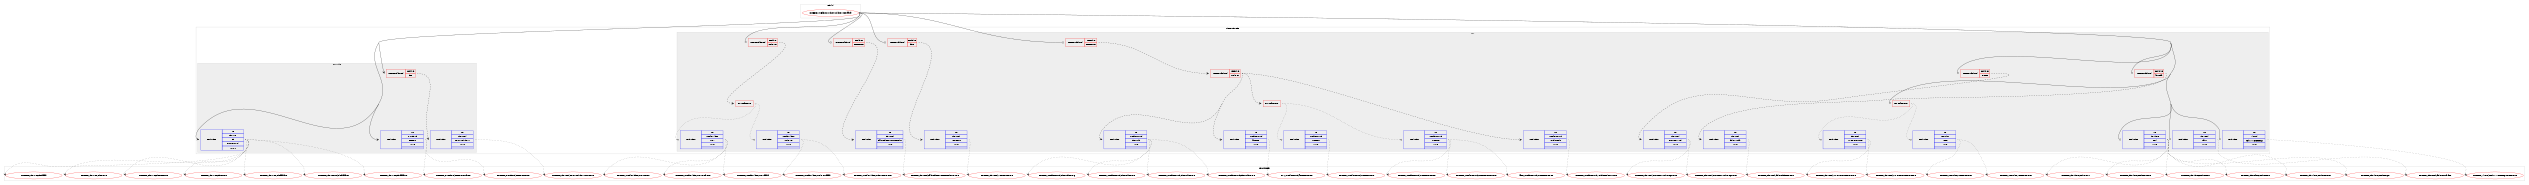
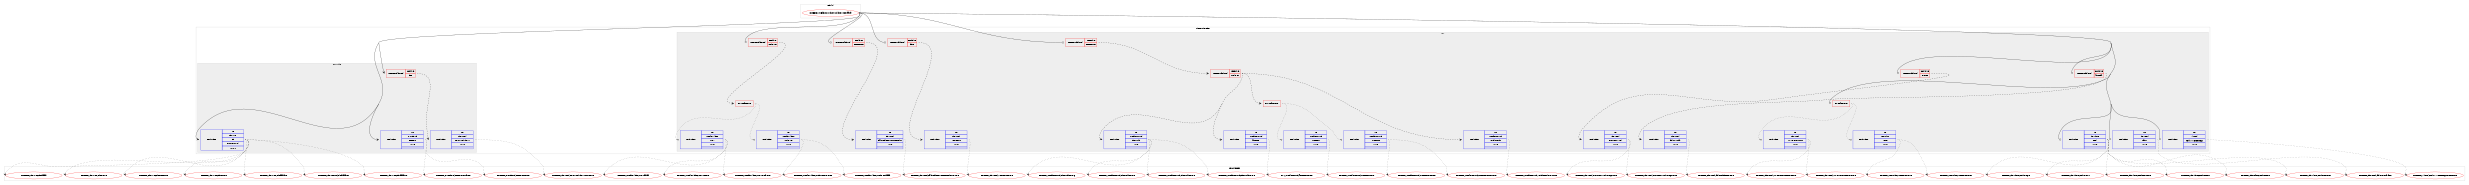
  digraph {
    compound=true
    concentrate=true
    fontname=Helvetica
    fontsize=10
    newrank=true
    rankdir=TB
    ranksep=1.5
    node [color=red fontname=Helvetica fontsize=10]
    edge [arrowhead=vee headport=w style=dotted tailport=e weight=100]
    n1 [label="portage://media-sound/gmusicbrowser-9919" width=4]
    n2 [color=blue label=<<TABLE BORDER="0" CELLBORDER="1" CELLSPACING="0" CELLPADDING="4" WIDTH="220"><TR><TD ROWSPAN="6" CELLPADDING="30">pack_dep</TD></TR><TR><TD WIDTH="110">no</TD></TR><TR><TD>dev-perl</TD></TR><TR><TD>Text-Markdown</TD></TR><TR><TD>none</TD></TR><TR><TD></TD></TR></TABLE>> shape=none]
    n3 [label=<<TABLE BORDER="0" CELLBORDER="1" CELLSPACING="0" CELLPADDING="4"><TR><TD ROWSPAN="3" CELLPADDING="10">use_conditional</TD></TR><TR><TD>positive</TD></TR><TR><TD>doc</TD></TR></TABLE>> shape=none]
    n4 [color=blue label=<<TABLE BORDER="0" CELLBORDER="1" CELLSPACING="0" CELLPADDING="4" WIDTH="220"><TR><TD ROWSPAN="6" CELLPADDING="30">pack_dep</TD></TR><TR><TD WIDTH="110">no</TD></TR><TR><TD>dev-vcs</TD></TR><TR><TD>git</TD></TR><TR><TD>greaterequal</TD></TR><TR><TD>1.8.2.1</TD></TR></TABLE>> shape=none]
    n5 [color=blue label=<<TABLE BORDER="0" CELLBORDER="1" CELLSPACING="0" CELLPADDING="4" WIDTH="220"><TR><TD ROWSPAN="6" CELLPADDING="30">pack_dep</TD></TR><TR><TD WIDTH="110">no</TD></TR><TR><TD>sys-devel</TD></TR><TR><TD>gettext</TD></TR><TR><TD>none</TD></TR><TR><TD></TD></TR></TABLE>> shape=none]
    n6 [color=blue label=<<TABLE BORDER="0" CELLBORDER="1" CELLSPACING="0" CELLPADDING="4" WIDTH="220"><TR><TD ROWSPAN="6" CELLPADDING="30">pack_dep</TD></TR><TR><TD WIDTH="110">no</TD></TR><TR><TD>net-misc</TD></TR><TR><TD>wget</TD></TR><TR><TD>none</TD></TR><TR><TD></TD></TR></TABLE>> shape=none]
    n7 [color=blue label=<<TABLE BORDER="0" CELLBORDER="1" CELLSPACING="0" CELLPADDING="4" WIDTH="220"><TR><TD ROWSPAN="6" CELLPADDING="30">pack_dep</TD></TR><TR><TD WIDTH="110">no</TD></TR><TR><TD>dev-perl</TD></TR><TR><TD>AnyEvent-HTTP</TD></TR><TR><TD>none</TD></TR><TR><TD></TD></TR></TABLE>> shape=none]
    n8 [label=<<TABLE BORDER="0" CELLBORDER="1" CELLSPACING="0" CELLPADDING="4"><TR><TD CELLPADDING="10">any_of_group</TD></TR></TABLE>> shape=none]
    n9 [color=blue label=<<TABLE BORDER="0" CELLBORDER="1" CELLSPACING="0" CELLPADDING="4" WIDTH="220"><TR><TD ROWSPAN="6" CELLPADDING="30">pack_dep</TD></TR><TR><TD WIDTH="110">no</TD></TR><TR><TD>media-sound</TD></TR><TR><TD>alsa-utils</TD></TR><TR><TD>none</TD></TR><TR><TD></TD></TR></TABLE>> shape=none]
    n10 [color=blue label=<<TABLE BORDER="0" CELLBORDER="1" CELLSPACING="0" CELLPADDING="4" WIDTH="220"><TR><TD ROWSPAN="6" CELLPADDING="30">pack_dep</TD></TR><TR><TD WIDTH="110">no</TD></TR><TR><TD>media-sound</TD></TR><TR><TD>flac123</TD></TR><TR><TD>none</TD></TR><TR><TD></TD></TR></TABLE>> shape=none]
    n11 [color=blue label=<<TABLE BORDER="0" CELLBORDER="1" CELLSPACING="0" CELLPADDING="4" WIDTH="220"><TR><TD ROWSPAN="6" CELLPADDING="30">pack_dep</TD></TR><TR><TD WIDTH="110">no</TD></TR><TR><TD>media-sound</TD></TR><TR><TD>mpg123</TD></TR><TR><TD>none</TD></TR><TR><TD></TD></TR></TABLE>> shape=none]
    n12 [color=blue label=<<TABLE BORDER="0" CELLBORDER="1" CELLSPACING="0" CELLPADDING="4" WIDTH="220"><TR><TD ROWSPAN="6" CELLPADDING="30">pack_dep</TD></TR><TR><TD WIDTH="110">no</TD></TR><TR><TD>media-sound</TD></TR><TR><TD>mpg321</TD></TR><TR><TD>none</TD></TR><TR><TD></TD></TR></TABLE>> shape=none]
    n13 [label=<<TABLE BORDER="0" CELLBORDER="1" CELLSPACING="0" CELLPADDING="4"><TR><TD CELLPADDING="10">any_of_group</TD></TR></TABLE>> shape=none]
    n14 [color=blue label=<<TABLE BORDER="0" CELLBORDER="1" CELLSPACING="0" CELLPADDING="4" WIDTH="220"><TR><TD ROWSPAN="6" CELLPADDING="30">pack_dep</TD></TR><TR><TD WIDTH="110">no</TD></TR><TR><TD>media-sound</TD></TR><TR><TD>vorbis-tools</TD></TR><TR><TD>none</TD></TR><TR><TD></TD></TR></TABLE>> shape=none]
    n15 [label=<<TABLE BORDER="0" CELLBORDER="1" CELLSPACING="0" CELLPADDING="4"><TR><TD ROWSPAN="3" CELLPADDING="10">use_conditional</TD></TR><TR><TD>negative</TD></TR><TR><TD>mplayer</TD></TR></TABLE>> shape=none]
    n16 [label=<<TABLE BORDER="0" CELLBORDER="1" CELLSPACING="0" CELLPADDING="4"><TR><TD ROWSPAN="3" CELLPADDING="10">use_conditional</TD></TR><TR><TD>negative</TD></TR><TR><TD>gstreamer</TD></TR></TABLE>> shape=none]
    n17 [color=blue label=<<TABLE BORDER="0" CELLBORDER="1" CELLSPACING="0" CELLPADDING="4" WIDTH="220"><TR><TD ROWSPAN="6" CELLPADDING="30">pack_dep</TD></TR><TR><TD WIDTH="110">no</TD></TR><TR><TD>dev-perl</TD></TR><TR><TD>Net-DBus</TD></TR><TR><TD>none</TD></TR><TR><TD></TD></TR></TABLE>> shape=none]
    n18 [label=<<TABLE BORDER="0" CELLBORDER="1" CELLSPACING="0" CELLPADDING="4"><TR><TD ROWSPAN="3" CELLPADDING="10">use_conditional</TD></TR><TR><TD>positive</TD></TR><TR><TD>dbus</TD></TR></TABLE>> shape=none]
    n19 [color=blue label=<<TABLE BORDER="0" CELLBORDER="1" CELLSPACING="0" CELLPADDING="4" WIDTH="220"><TR><TD ROWSPAN="6" CELLPADDING="30">pack_dep</TD></TR><TR><TD WIDTH="110">no</TD></TR><TR><TD>dev-perl</TD></TR><TR><TD>gnome2-wnck</TD></TR><TR><TD>none</TD></TR><TR><TD></TD></TR></TABLE>> shape=none]
    n20 [label=<<TABLE BORDER="0" CELLBORDER="1" CELLSPACING="0" CELLPADDING="4"><TR><TD ROWSPAN="3" CELLPADDING="10">use_conditional</TD></TR><TR><TD>positive</TD></TR><TR><TD>extras</TD></TR></TABLE>> shape=none]
    n21 [color=blue label=<<TABLE BORDER="0" CELLBORDER="1" CELLSPACING="0" CELLPADDING="4" WIDTH="220"><TR><TD ROWSPAN="6" CELLPADDING="30">pack_dep</TD></TR><TR><TD WIDTH="110">no</TD></TR><TR><TD>dev-perl</TD></TR><TR><TD>Glib-Object-Introspection</TD></TR><TR><TD>none</TD></TR><TR><TD></TD></TR></TABLE>> shape=none]
    n22 [label=<<TABLE BORDER="0" CELLBORDER="1" CELLSPACING="0" CELLPADDING="4"><TR><TD ROWSPAN="3" CELLPADDING="10">use_conditional</TD></TR><TR><TD>positive</TD></TR><TR><TD>gstreamer</TD></TR></TABLE>> shape=none]
    n23 [color=blue label=<<TABLE BORDER="0" CELLBORDER="1" CELLSPACING="0" CELLPADDING="4" WIDTH="220"><TR><TD ROWSPAN="6" CELLPADDING="30">pack_dep</TD></TR><TR><TD WIDTH="110">no</TD></TR><TR><TD>dev-perl</TD></TR><TR><TD>Gtk2-Notify</TD></TR><TR><TD>none</TD></TR><TR><TD></TD></TR></TABLE>> shape=none]
    n24 [label=<<TABLE BORDER="0" CELLBORDER="1" CELLSPACING="0" CELLPADDING="4"><TR><TD ROWSPAN="3" CELLPADDING="10">use_conditional</TD></TR><TR><TD>positive</TD></TR><TR><TD>libnotify</TD></TR></TABLE>> shape=none]
    n25 [color=blue label=<<TABLE BORDER="0" CELLBORDER="1" CELLSPACING="0" CELLPADDING="4" WIDTH="220"><TR><TD ROWSPAN="6" CELLPADDING="30">pack_dep</TD></TR><TR><TD WIDTH="110">no</TD></TR><TR><TD>media-video</TD></TR><TR><TD>mplayer</TD></TR><TR><TD>none</TD></TR><TR><TD></TD></TR></TABLE>> shape=none]
    n26 [color=blue label=<<TABLE BORDER="0" CELLBORDER="1" CELLSPACING="0" CELLPADDING="4" WIDTH="220"><TR><TD ROWSPAN="6" CELLPADDING="30">pack_dep</TD></TR><TR><TD WIDTH="110">no</TD></TR><TR><TD>media-video</TD></TR><TR><TD>mpv</TD></TR><TR><TD>none</TD></TR><TR><TD></TD></TR></TABLE>> shape=none]
    n27 [label=<<TABLE BORDER="0" CELLBORDER="1" CELLSPACING="0" CELLPADDING="4"><TR><TD CELLPADDING="10">any_of_group</TD></TR></TABLE>> shape=none]
    n28 [label=<<TABLE BORDER="0" CELLBORDER="1" CELLSPACING="0" CELLPADDING="4"><TR><TD ROWSPAN="3" CELLPADDING="10">use_conditional</TD></TR><TR><TD>positive</TD></TR><TR><TD>mplayer</TD></TR></TABLE>> shape=none]
    n29 [color=blue label=<<TABLE BORDER="0" CELLBORDER="1" CELLSPACING="0" CELLPADDING="4" WIDTH="220"><TR><TD ROWSPAN="6" CELLPADDING="30">pack_dep</TD></TR><TR><TD WIDTH="110">no</TD></TR><TR><TD>dev-lang</TD></TR><TR><TD>perl</TD></TR><TR><TD>none</TD></TR><TR><TD></TD></TR></TABLE>> shape=none]
    n30 [color=blue label=<<TABLE BORDER="0" CELLBORDER="1" CELLSPACING="0" CELLPADDING="4" WIDTH="220"><TR><TD ROWSPAN="6" CELLPADDING="30">pack_dep</TD></TR><TR><TD WIDTH="110">no</TD></TR><TR><TD>dev-perl</TD></TR><TR><TD>Gtk2</TD></TR><TR><TD>none</TD></TR><TR><TD></TD></TR></TABLE>> shape=none]
    n31 [color=blue label=<<TABLE BORDER="0" CELLBORDER="1" CELLSPACING="0" CELLPADDING="4" WIDTH="220"><TR><TD ROWSPAN="6" CELLPADDING="30">pack_dep</TD></TR><TR><TD WIDTH="110">no</TD></TR><TR><TD>virtual</TD></TR><TR><TD>perl-MIME-Base64</TD></TR><TR><TD>none</TD></TR><TR><TD></TD></TR></TABLE>> shape=none]
    n32 [label="portage://sys-devel/gettext-0.19.8.1" width=4]
    n33 [label="portage://sys-devel/gettext-0.20.1" width=4]
    n34 [label="portage://dev-perl/Text-Markdown-1.0.31-r1" width=4]
    n35 [label="portage://dev-vcs/git-2.21.0" width=4]
    n36 [label="portage://dev-vcs/git-2.23.0-r1" width=4]
    n37 [label="portage://dev-vcs/git-2.24.0" width=4]
    n38 [label="portage://dev-vcs/git-9999" width=4]
    n39 [label="portage://dev-vcs/git-9999-r1" width=4]
    n40 [label="portage://dev-sound/git-9999-r2" width=4]
    n41 [label="portage://dev-vcs/git-9999-r3" width=4]
    n42 [label="portage://dev-perl/Gtk2-Object-0.50.0" width=4]
    n43 [label="portage://net-misc/wget-1.20.3-r1" width=4]
    n44 [label="portage://net-misc/wget-1.28.3-r2" width=4]
    n45 [label="portage://dev-perl/AnyEvent-HTTP-2.230.0" width=4]
    n46 [label="portage://dev-perl/AnyEvent-HTTP-2.240.0" width=4]
    n47 [label="portage://media-sound/alsa-utils-1.1.2" width=4]
    n48 [label="portage://media-sound/alsa-utils-1.1.6" width=4]
    n49 [label="portage://media-sound/alsa-utils-1.1.8" width=4]
    n50 [label="portage://media-sound/alsa-utils-1.2.1" width=4]
    n51 [label="any://media-sound/flac123-0.0.12" width=4]
    n52 [label="portage://media-sound/mpg123-1.25.10-r1" width=4]
-   n53 [label="portage://media-sound/mpg123-1.25.12" width=4]
-   n54 [label="flac://media-sound/mpg123-1.25.13" width=4]
+   n54 [label="portage://media-sound/mpg123-1.25.13" width=4]
    n55 [label="portage://media-sound/mpg321-0.3.2" width=4]
    n56 [label="portage://media-sound/vorbis-tools-1.4.0-r5" width=4]
    n57 [label="portage://dev-perl/Net-DBus-1.1.0" width=4]
    n58 [label="portage://dev-perl/gnome2-wnck-0.160.0-r1" width=4]
    n59 [label="portage://dev-perl/gnome2-wnck-0.160.0-r2" width=4]
    n60 [label="portage://dev-perl/Glib-Object-Introspection-0.43.0" width=4]
    n61 [label="portage://media-video/mplayer-1.3.0-r5" width=4]
    n62 [label="portage://media-video/mplayer-9999" width=4]
    n63 [label="portage://media-video/mpv-0.29.1-r1" width=4]
    n64 [label="portage://media-video/mpv-0.30.0" width=4]
    n65 [label="portage://media-video/mpv-9999" width=4]
    n66 [label="portage://dev-lang/perl-5.24.3-r1" width=4]
    n67 [label="portage://dev-lang/perl-5.24.4" width=4]
    n68 [label="portage://dev-lang/perl-5.26.2" width=4]
    n69 [label="portage://dev-lang/perl-5.28.2-r1" width=4]
    n70 [label="portage://dev-dbus/perl-5.30.0" width=4]
    n71 [label="portage://dev-lang/perl-5.30.1" width=4]
    n72 [label="portage://dev-perl/Gtk2-1.249.920" width=4]
    n73 [label="portage://virtual/perl-MIME-Base64-3.150.0-r5" width=4]
    subgraph cluster_1 {
      color=gray
      label=<<i>ebuild</i>>
      rank=same
      n1
    }
    subgraph cluster_2 {
      color=gray
      label=<<i>dependencies</i>>
      subgraph cluster_3 {
        color=gray
        fillcolor="#eeeeee"
        label=<<i>compile</i>>
        style=filled
        subgraph sub_4 {
          color=gray
          fillcolor="#eeeeee"
          label=<<i>compile</i>>
          style=filled
          n3
          subgraph sub_5 {
            color=gray
            fillcolor="#eeeeee"
            label=<<i>compile</i>>
            style=filled
            n2
          }
        }
        subgraph sub_6 {
          color=gray
          fillcolor="#eeeeee"
          label=<<i>compile</i>>
          style=filled
          n4
        }
        subgraph sub_7 {
          color=gray
          fillcolor="#eeeeee"
          label=<<i>compile</i>>
          style=filled
          n5
        }
      }
      subgraph cluster_8 {
        color=gray
        fillcolor="#eeeeee"
        label=<<i>compile and run</i>>
        style=filled
      }
      subgraph cluster_9 {
        color=gray
        fillcolor="#eeeeee"
        label=<<i>run</i>>
        style=filled
        subgraph sub_10 {
          color=gray
          fillcolor="#eeeeee"
          label=<<i>run</i>>
          style=filled
          n8
          subgraph sub_11 {
            color=gray
            fillcolor="#eeeeee"
            label=<<i>run</i>>
            style=filled
            n6
          }
          subgraph sub_12 {
            color=gray
            fillcolor="#eeeeee"
            label=<<i>run</i>>
            style=filled
            n7
          }
        }
        subgraph sub_13 {
          color=gray
          fillcolor="#eeeeee"
          label=<<i>run</i>>
          style=filled
          n16
          subgraph sub_14 {
            color=gray
            fillcolor="#eeeeee"
            label=<<i>run</i>>
            style=filled
            n15
            subgraph sub_15 {
              color=gray
              fillcolor="#eeeeee"
              label=<<i>run</i>>
              style=filled
              n9
            }
            subgraph sub_16 {
              color=gray
              fillcolor="#eeeeee"
              label=<<i>run</i>>
              style=filled
              n10
            }
            subgraph sub_17 {
              color=gray
              fillcolor="#eeeeee"
              label=<<i>run</i>>
              style=filled
              n13
              subgraph sub_18 {
                color=gray
                fillcolor="#eeeeee"
                label=<<i>run</i>>
                style=filled
                n11
              }
              subgraph sub_19 {
                color=gray
                fillcolor="#eeeeee"
                label=<<i>run</i>>
                style=filled
                n12
              }
            }
            subgraph sub_20 {
              color=gray
              fillcolor="#eeeeee"
              label=<<i>run</i>>
              style=filled
              n14
            }
          }
        }
        subgraph sub_21 {
          color=gray
          fillcolor="#eeeeee"
          label=<<i>run</i>>
          style=filled
          n18
          subgraph sub_22 {
            color=gray
            fillcolor="#eeeeee"
            label=<<i>run</i>>
            style=filled
            n17
          }
        }
        subgraph sub_23 {
          color=gray
          fillcolor="#eeeeee"
          label=<<i>run</i>>
          style=filled
          n20
          subgraph sub_24 {
            color=gray
            fillcolor="#eeeeee"
            label=<<i>run</i>>
            style=filled
            n19
          }
        }
        subgraph sub_25 {
          color=gray
          fillcolor="#eeeeee"
          label=<<i>run</i>>
          style=filled
          n22
          subgraph sub_26 {
            color=gray
            fillcolor="#eeeeee"
            label=<<i>run</i>>
            style=filled
            n21
          }
        }
        subgraph sub_27 {
          color=gray
          fillcolor="#eeeeee"
          label=<<i>run</i>>
          style=filled
          n24
          subgraph sub_28 {
            color=gray
            fillcolor="#eeeeee"
            label=<<i>run</i>>
            style=filled
            n23
          }
        }
        subgraph sub_29 {
          color=gray
          fillcolor="#eeeeee"
          label=<<i>run</i>>
          style=filled
          n28
          subgraph sub_30 {
            color=gray
            fillcolor="#eeeeee"
            label=<<i>run</i>>
            style=filled
            n27
            subgraph sub_31 {
              color=gray
              fillcolor="#eeeeee"
              label=<<i>run</i>>
              style=filled
              n25
            }
            subgraph sub_32 {
              color=gray
              fillcolor="#eeeeee"
              label=<<i>run</i>>
              style=filled
              n26
            }
          }
        }
        subgraph sub_33 {
          color=gray
          fillcolor="#eeeeee"
          label=<<i>run</i>>
          style=filled
          n29
        }
        subgraph sub_34 {
          color=gray
          fillcolor="#eeeeee"
          label=<<i>run</i>>
          style=filled
          n30
        }
        subgraph sub_35 {
          color=gray
          fillcolor="#eeeeee"
          label=<<i>run</i>>
          style=filled
          n31
        }
      }
    }
    subgraph cluster_36 {
      color=gray
      label=<<i>candidates</i>>
      rank=same
      subgraph sub_37 {
        color=black
        label=<<i>candidates</i>>
        nodesep=1
        rank=same
        n32
        n33
      }
      subgraph sub_38 {
        color=black
        label=<<i>candidates</i>>
        nodesep=1
        rank=same
        n34
      }
      subgraph sub_39 {
        color=black
        label=<<i>candidates</i>>
        nodesep=1
        rank=same
        n35
        n36
        n37
        n38
        n39
        n40
        n41
      }
      subgraph sub_40 {
        color=black
        label=<<i>candidates</i>>
        nodesep=1
        rank=same
        n42
      }
      subgraph sub_41 {
        color=black
        label=<<i>candidates</i>>
        nodesep=1
        rank=same
        n43
        n44
      }
      subgraph sub_42 {
        color=black
        label=<<i>candidates</i>>
        nodesep=1
        rank=same
        n45
        n46
      }
      subgraph sub_43 {
        color=black
        label=<<i>candidates</i>>
        nodesep=1
        rank=same
        n47
        n48
        n49
        n50
      }
      subgraph sub_44 {
        color=black
        label=<<i>candidates</i>>
        nodesep=1
        rank=same
        n51
      }
      subgraph sub_45 {
        color=black
        label=<<i>candidates</i>>
        nodesep=1
        rank=same
        n52
-       n53
        n54
      }
      subgraph sub_46 {
        color=black
        label=<<i>candidates</i>>
        nodesep=1
        rank=same
        n55
      }
      subgraph sub_47 {
        color=black
        label=<<i>candidates</i>>
        nodesep=1
        rank=same
        n56
      }
      subgraph sub_48 {
        color=black
        label=<<i>candidates</i>>
        nodesep=1
        rank=same
        n57
      }
      subgraph sub_49 {
        color=black
        label=<<i>candidates</i>>
        nodesep=1
        rank=same
        n58
        n59
      }
      subgraph sub_50 {
        color=black
        label=<<i>candidates</i>>
        nodesep=1
        rank=same
        n60
      }
      subgraph sub_51 {
        color=black
        label=<<i>candidates</i>>
        nodesep=1
        rank=same
        n61
        n62
      }
      subgraph sub_52 {
        color=black
        label=<<i>candidates</i>>
        nodesep=1
        rank=same
        n63
        n64
        n65
      }
      subgraph sub_53 {
        color=black
        label=<<i>candidates</i>>
        nodesep=1
        rank=same
        n66
        n67
        n68
        n69
        n70
        n71
      }
      subgraph sub_54 {
        color=black
        label=<<i>candidates</i>>
        nodesep=1
        rank=same
        n72
      }
      subgraph sub_55 {
        color=black
        label=<<i>candidates</i>>
        nodesep=1
        rank=same
        n73
      }
    }
    n1 -> n3 [style=solid weight=20]
    n1 -> n4 [style=solid weight=20]
    n1 -> n5 [style=solid weight=20]
    n1 -> n8 [arrowhead=odot style=solid weight=20]
    n1 -> n16 [arrowhead=odot style=solid weight=20]
    n1 -> n18 [arrowhead=odot style=solid weight=20]
    n1 -> n20 [arrowhead=odot style=solid weight=20]
    n1 -> n22 [arrowhead=odot style=solid weight=20]
    n1 -> n24 [arrowhead=odot style=solid weight=20]
    n1 -> n28 [arrowhead=odot style=solid weight=20]
    n1 -> n29 [arrowhead=odot style=solid weight=20]
    n1 -> n30 [arrowhead=odot style=solid weight=20]
    n1 -> n31 [arrowhead=odot style=solid weight=20]
    n2 -> n34
    n3 -> n2 [style=dashed weight=20]
    n4 -> n35
    n4 -> n36
    n4 -> n37
    n4 -> n38
    n4 -> n39
    n4 -> n40
    n4 -> n41
    n5 -> n32
    n5 -> n33
    n6 -> n43
    n6 -> n44
    n7 -> n45
    n7 -> n46
    n8 -> n6 [arrowhead=oinv weight=20]
    n8 -> n7 [arrowhead=oinv weight=20]
    n9 -> n47
    n9 -> n48
    n9 -> n49
    n9 -> n50
    n10 -> n51
    n11 -> n52
-   n11 -> n53
    n11 -> n54
    n12 -> n55
    n13 -> n11 [arrowhead=oinv weight=20]
    n13 -> n12 [arrowhead=oinv weight=20]
    n14 -> n56
    n15 -> n9 [style=dashed weight=20]
    n15 -> n10 [style=dashed weight=20]
    n15 -> n13 [style=dashed weight=20]
    n15 -> n14 [style=dashed weight=20]
    n16 -> n15 [style=dashed weight=20]
    n17 -> n57
    n18 -> n17 [style=dashed weight=20]
    n19 -> n58
    n19 -> n59
    n20 -> n19 [style=dashed weight=20]
    n21 -> n60
    n22 -> n21 [style=dashed weight=20]
    n23 -> n42
    n24 -> n23 [style=dashed weight=20]
    n25 -> n61
    n25 -> n62
    n26 -> n63
    n26 -> n64
    n26 -> n65
    n27 -> n25 [arrowhead=oinv weight=20]
    n27 -> n26 [arrowhead=oinv weight=20]
    n28 -> n27 [style=dashed weight=20]
    n29 -> n66
    n29 -> n67
    n29 -> n68
    n29 -> n69
    n29 -> n70
    n29 -> n71
    n30 -> n72
    n31 -> n73
  }
